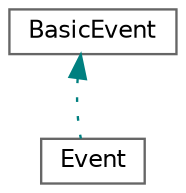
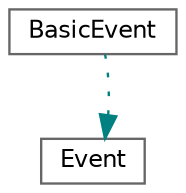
  digraph {
    rankdir=TB
    node [color=grey40 fillcolor=white fontname=Helvetica fontsize=10 shape=box style=filled]
    n1 [height=0.2 label=BasicEvent width=0.4]
    n2 [height=0.2 label=Event width=0.4]
-   n1 -> n2 [color=teal dir=back fontname=Helvetica fontsize=10 labelfontname=Helvetica labelfontsize=10 style=dotted]
+   n2 -> n1 [color=teal dir=back fontname=Helvetica fontsize=10 labelfontname=Helvetica labelfontsize=10 style=dotted]
  }
